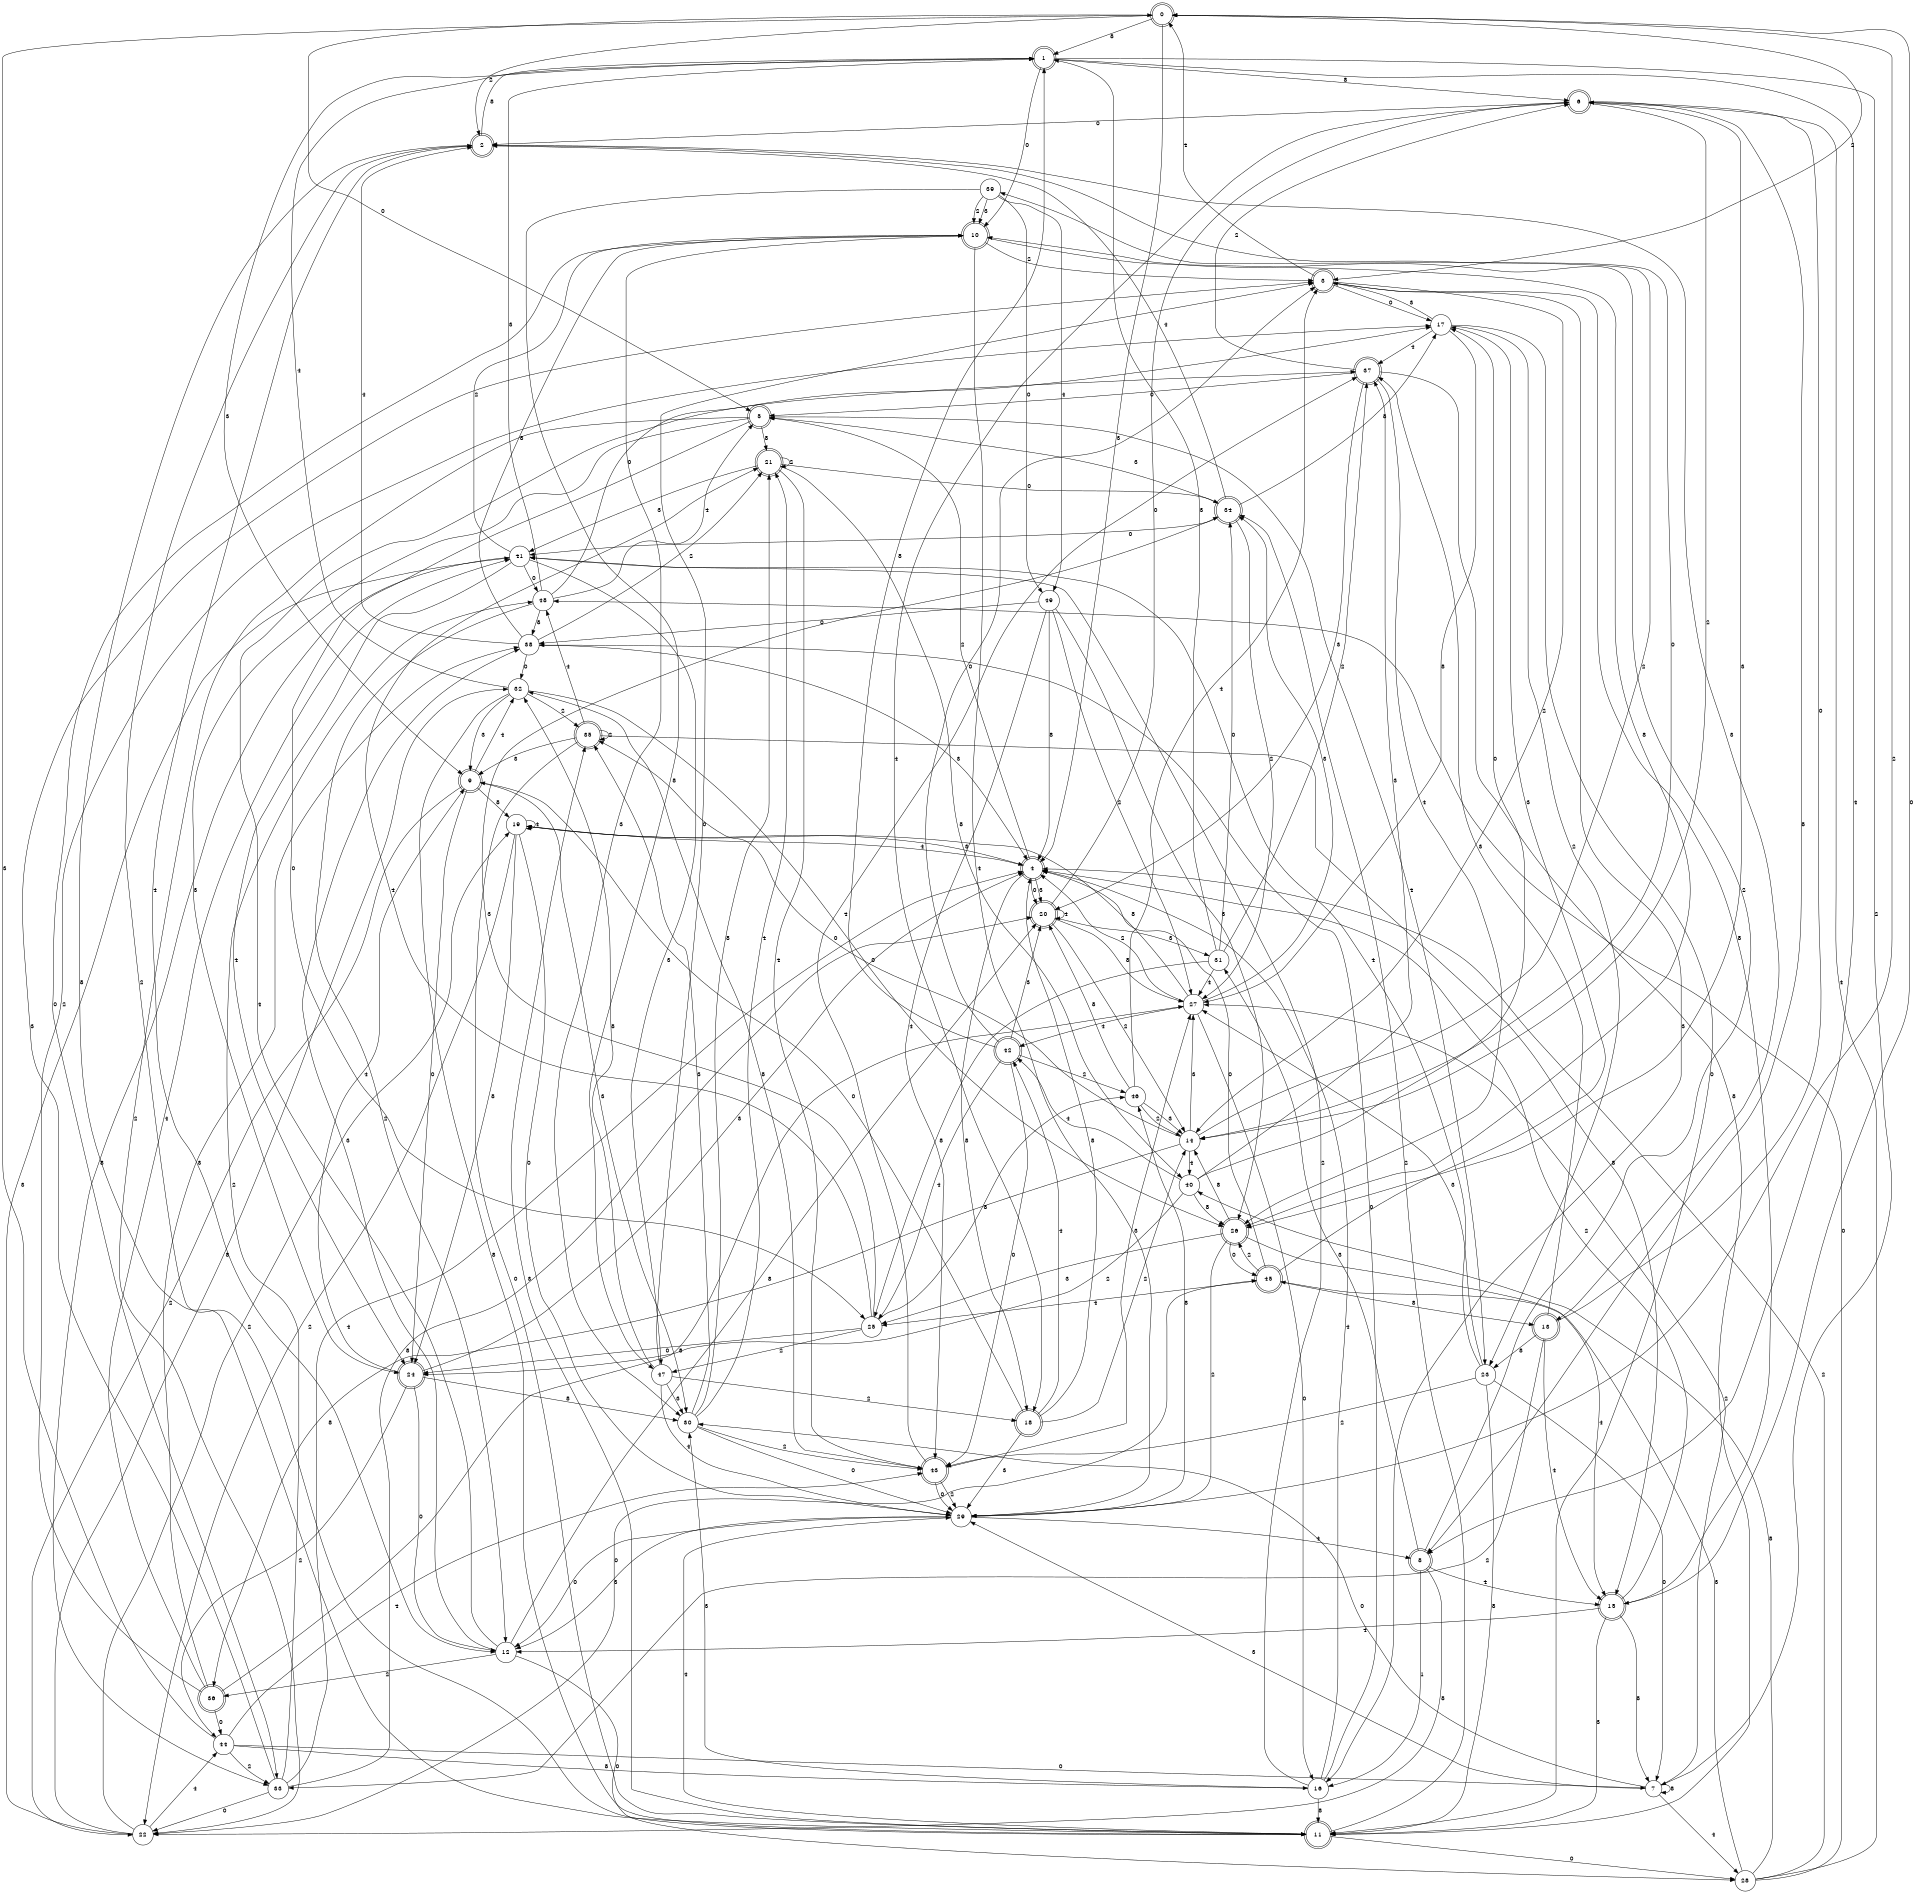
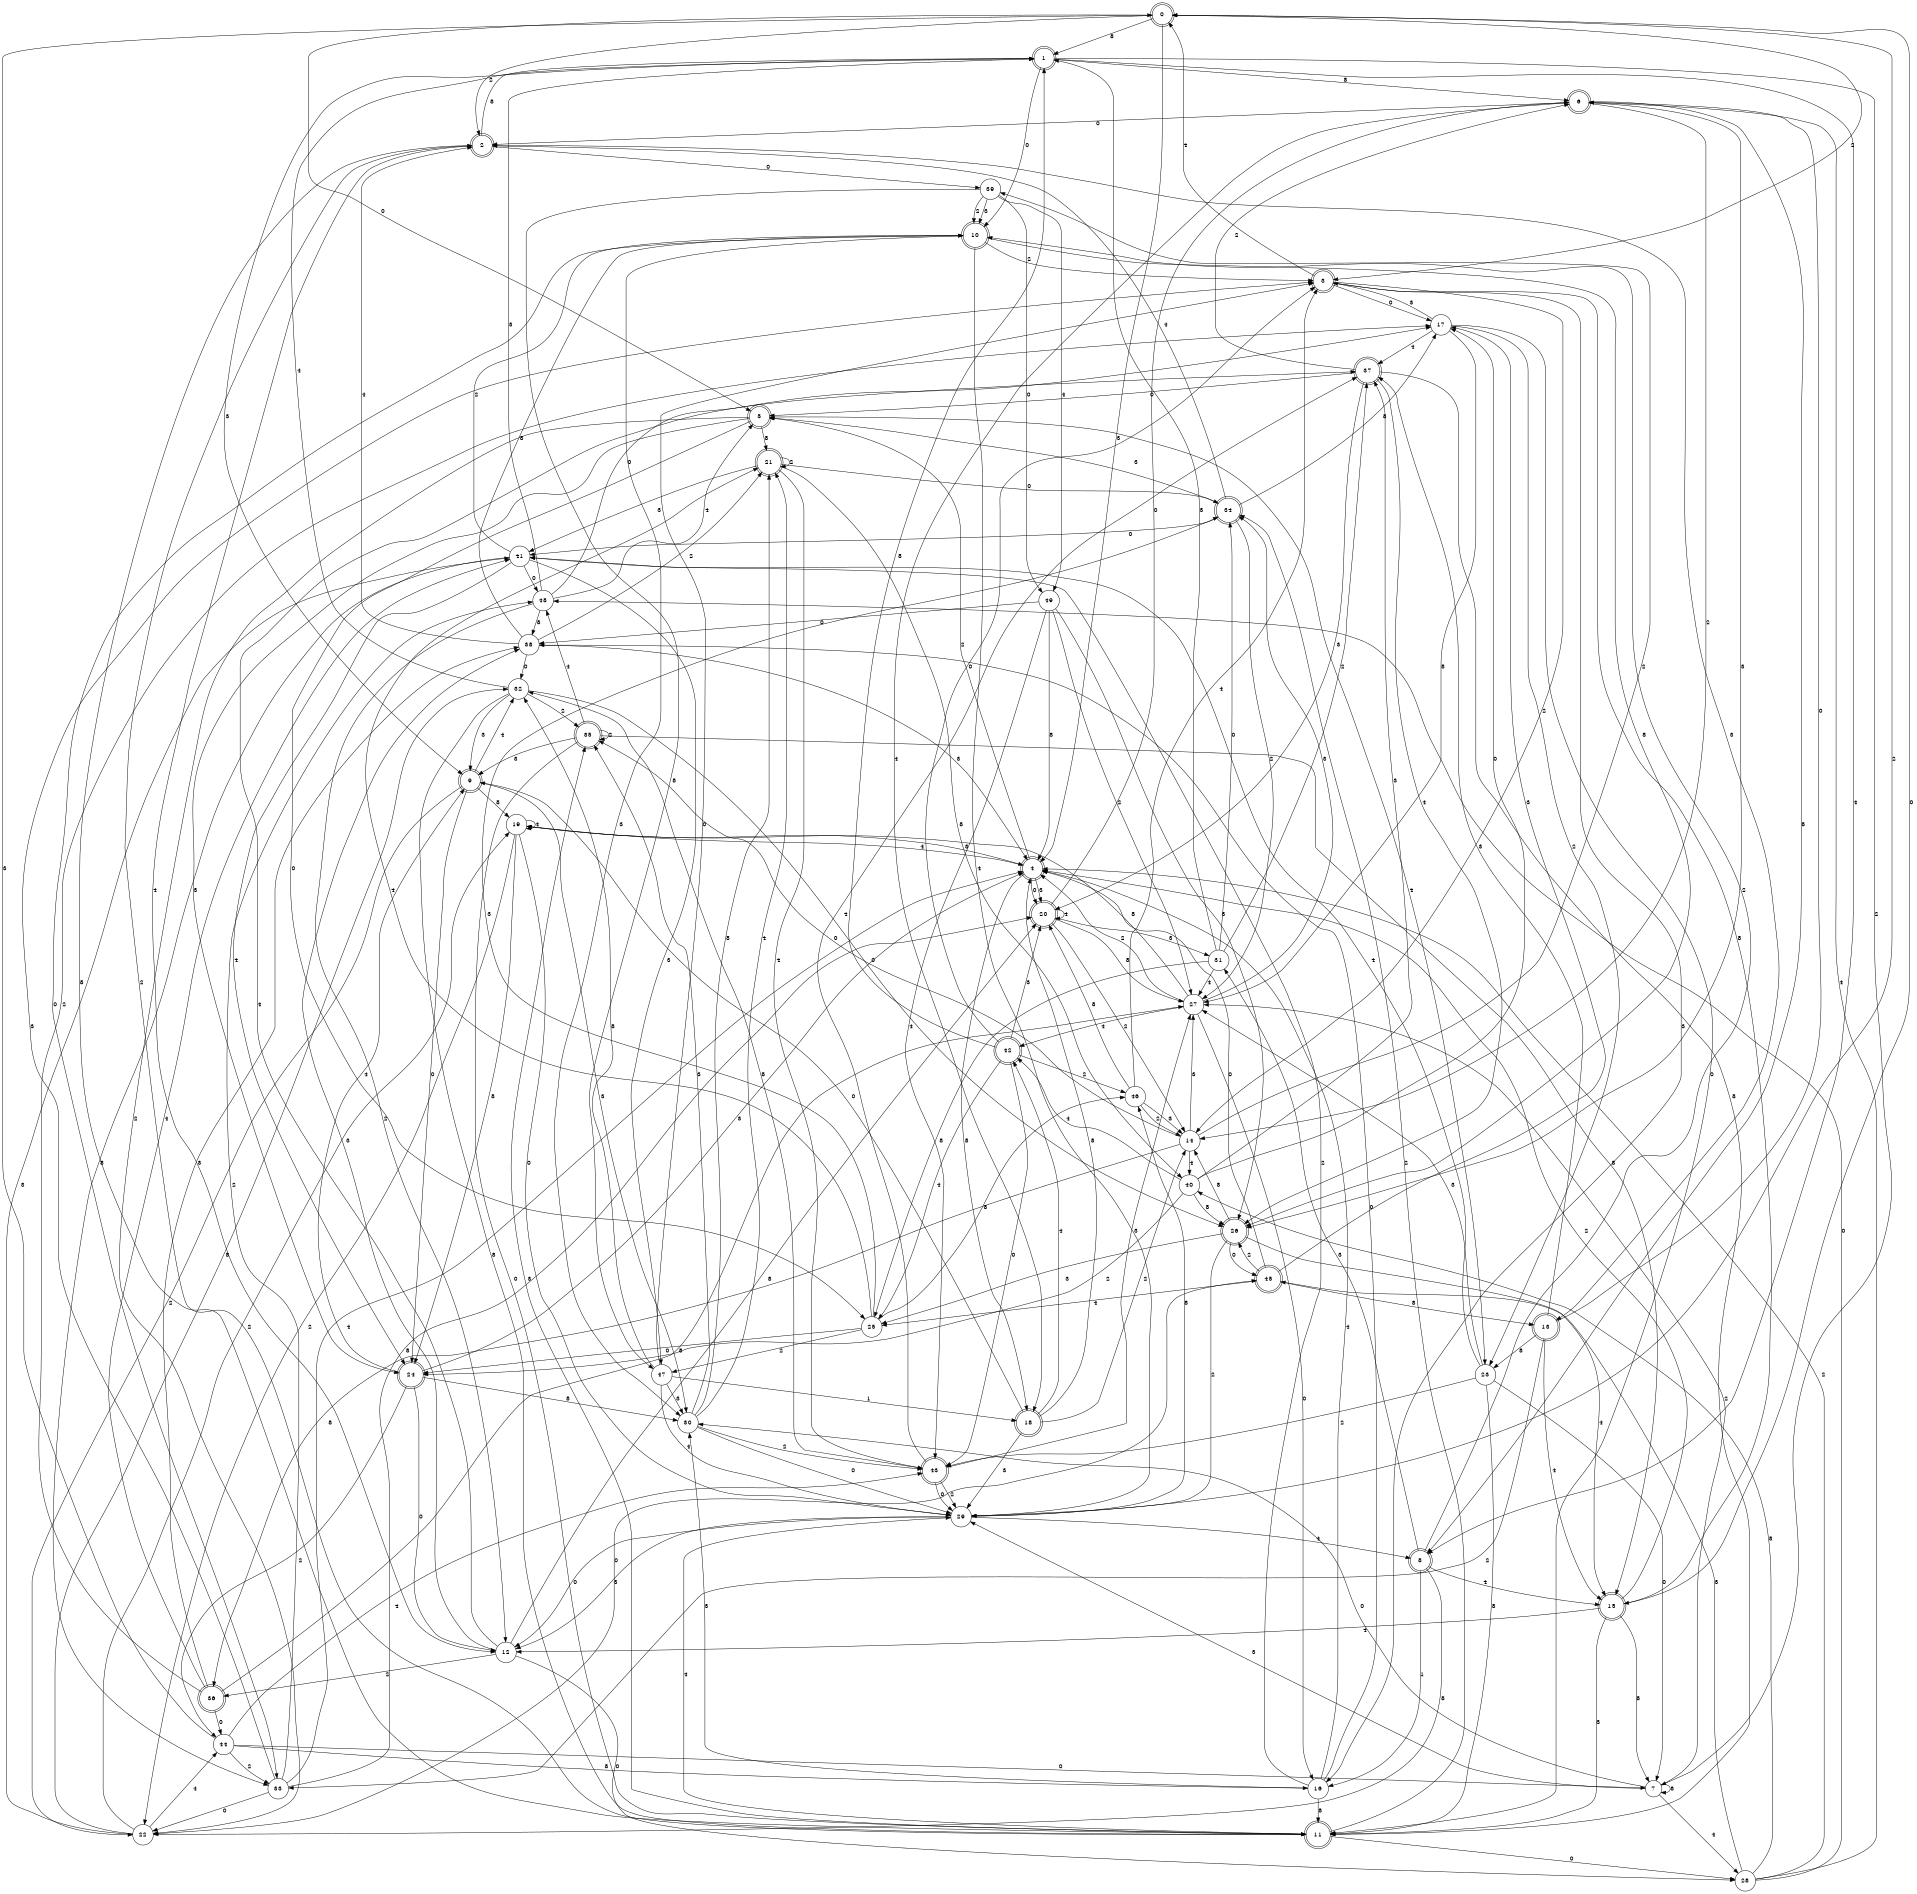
  digraph {
    node [shape=doublecircle]
    n1 [label=0]
    n2 [label=1]
    n3 [label=2]
    n4 [label=3]
    n5 [label=4]
    n6 [label=5]
    n7 [label=6]
    n8 [label=7 shape=circle]
    n9 [label=8]
    n10 [label=9]
    n11 [label=10]
    n12 [label=11]
    n13 [label=12 shape=circle]
    n14 [label=13]
    n15 [label=14 shape=circle]
    n16 [label=15]
    n17 [label=16 shape=circle]
    n18 [label=17 shape=circle]
    n19 [label=18]
    n20 [label=19 shape=circle]
    n21 [label=20]
    n22 [label=21]
    n23 [label=22 shape=circle]
    n24 [label=23 shape=circle]
    n25 [label=24]
    n26 [label=25 shape=circle]
    n27 [label=26]
    n28 [label=27 shape=circle]
    n29 [label=28 shape=circle]
    n30 [label=29 shape=circle]
    n31 [label=30 shape=circle]
    n32 [label=31 shape=circle]
    n33 [label=32 shape=circle]
    n34 [label=33 shape=circle]
    n35 [label=34]
    n36 [label=35]
    n37 [label=36]
    n38 [label=37]
    n39 [label=38 shape=circle]
    n40 [label=39 shape=circle]
    n41 [label=40 shape=circle]
    n42 [label=41 shape=circle]
    n43 [label=42]
    n44 [label=43]
    n45 [label=44 shape=circle]
    n46 [label=45]
    n47 [label=46 shape=circle]
    n48 [label=47 shape=circle]
    n49 [label=48 shape=circle]
    n50 [label=49 shape=circle]
    n1 -> n2 [label=8]
    n1 -> n3 [label=2]
    n1 -> n4 [label=2]
    n1 -> n5 [label=3]
    n1 -> n6 [label=0]
    n2 -> n7 [label=8]
    n2 -> n8 [label=2]
    n2 -> n9 [label=4]
    n2 -> n10 [label=3]
    n2 -> n11 [label=0]
    n3 -> n2 [label=8]
    n3 -> n12 [label=2]
    n3 -> n13 [label=4]
    n3 -> n14 [label=3]
-   n3 -> n15 [label=0]
+   n3 -> n40 [label=0]
    n4 -> n1 [label=4]
    n4 -> n15 [label=2]
    n4 -> n16 [label=8]
    n4 -> n17 [label=3]
    n4 -> n18 [label=0]
    n5 -> n6 [label=2]
    n5 -> n19 [label=8]
    n5 -> n20 [label=4]
    n5 -> n21 [label=3]
    n5 -> n21 [label=0]
    n6 -> n22 [label=8]
    n6 -> n23 [label=2]
    n6 -> n24 [label=4]
    n6 -> n25 [label=3]
    n6 -> n26 [label=0]
    n7 -> n3 [label=0]
    n7 -> n9 [label=8]
    n7 -> n15 [label=2]
    n7 -> n19 [label=4]
    n7 -> n27 [label=3]
    n8 -> n8 [label=8]
    n8 -> n28 [label=2]
    n8 -> n29 [label=4]
    n8 -> n30 [label=3]
    n8 -> n31 [label=0]
    n9 -> n11 [label=2]
    n9 -> n16 [label=4]
    n9 -> n17 [label=1]
    n9 -> n23 [label=8]
    n9 -> n32 [label=3]
    n10 -> n20 [label=8]
    n10 -> n23 [label=2]
    n10 -> n25 [label=0]
    n10 -> n31 [label=3]
    n10 -> n33 [label=4]
    n11 -> n4 [label=2]
    n11 -> n27 [label=8]
    n11 -> n30 [label=4]
    n11 -> n31 [label=3]
    n11 -> n34 [label=0]
    n12 -> n3 [label=8]
    n12 -> n29 [label=0]
    n12 -> n30 [label=4]
    n12 -> n35 [label=2]
    n12 -> n36 [label=3]
    n13 -> n21 [label=8]
    n13 -> n29 [label=0]
    n13 -> n37 [label=2]
    n13 -> n38 [label=4]
    n13 -> n39 [label=3]
    n14 -> n7 [label=0]
    n14 -> n16 [label=4]
    n14 -> n24 [label=8]
    n14 -> n34 [label=2]
    n14 -> n38 [label=3]
    n15 -> n28 [label=3]
    n15 -> n36 [label=0]
    n15 -> n37 [label=8]
    n15 -> n40 [label=2]
    n15 -> n41 [label=4]
    n16 -> n1 [label=0]
    n16 -> n5 [label=2]
    n16 -> n8 [label=8]
    n16 -> n12 [label=3]
    n16 -> n13 [label=4]
    n17 -> n5 [label=4]
    n17 -> n12 [label=8]
    n17 -> n31 [label=3]
    n17 -> n39 [label=0]
    n17 -> n42 [label=2]
    n18 -> n4 [label=3]
    n18 -> n12 [label=0]
    n18 -> n24 [label=2]
    n18 -> n28 [label=8]
    n18 -> n38 [label=4]
    n19 -> n5 [label=8]
    n19 -> n10 [label=0]
    n19 -> n15 [label=2]
    n19 -> n30 [label=3]
    n19 -> n43 [label=4]
    n20 -> n5 [label=3]
    n20 -> n20 [label=4]
    n20 -> n23 [label=2]
    n20 -> n25 [label=8]
    n20 -> n30 [label=0]
    n21 -> n7 [label=0]
    n21 -> n15 [label=2]
    n21 -> n21 [label=4]
    n21 -> n28 [label=8]
    n21 -> n32 [label=3]
    n22 -> n22 [label=2]
    n22 -> n35 [label=0]
    n22 -> n41 [label=8]
    n22 -> n42 [label=3]
    n22 -> n44 [label=4]
    n23 -> n20 [label=2]
    n23 -> n33 [label=8]
    n23 -> n42 [label=3]
    n23 -> n45 [label=4]
    n23 -> n46 [label=0]
    n24 -> n8 [label=0]
    n24 -> n12 [label=8]
    n24 -> n28 [label=3]
    n24 -> n42 [label=4]
    n24 -> n44 [label=2]
    n25 -> n5 [label=3]
    n25 -> n10 [label=4]
    n25 -> n13 [label=0]
    n25 -> n31 [label=8]
    n25 -> n45 [label=2]
    n26 -> n22 [label=4]
    n26 -> n25 [label=0]
    n26 -> n35 [label=3]
    n26 -> n47 [label=8]
    n26 -> n48 [label=2]
    n27 -> n15 [label=8]
    n27 -> n16 [label=4]
    n27 -> n26 [label=3]
    n27 -> n30 [label=2]
    n27 -> n46 [label=0]
    n28 -> n5 [label=2]
    n28 -> n17 [label=0]
    n28 -> n20 [label=8]
    n28 -> n35 [label=3]
    n28 -> n43 [label=4]
    n29 -> n5 [label=2]
    n29 -> n7 [label=4]
    n29 -> n41 [label=8]
    n29 -> n46 [label=3]
    n29 -> n49 [label=0]
    n30 -> n1 [label=2]
    n30 -> n9 [label=4]
    n30 -> n13 [label=3]
    n30 -> n13 [label=0]
    n30 -> n47 [label=8]
    n31 -> n22 [label=8]
    n31 -> n22 [label=4]
    n31 -> n30 [label=0]
    n31 -> n36 [label=3]
    n31 -> n44 [label=2]
    n32 -> n2 [label=3]
    n32 -> n26 [label=8]
    n32 -> n28 [label=4]
    n32 -> n35 [label=0]
    n32 -> n38 [label=2]
    n33 -> n2 [label=4]
    n33 -> n10 [label=3]
    n33 -> n12 [label=8]
    n33 -> n27 [label=0]
    n33 -> n36 [label=2]
    n34 -> n4 [label=3]
    n34 -> n5 [label=4]
    n34 -> n21 [label=8]
    n34 -> n23 [label=0]
    n34 -> n49 [label=2]
    n35 -> n3 [label=4]
    n35 -> n6 [label=3]
    n35 -> n18 [label=8]
    n35 -> n28 [label=2]
    n35 -> n42 [label=0]
    n36 -> n10 [label=3]
    n36 -> n12 [label=0]
    n36 -> n16 [label=8]
    n36 -> n36 [label=2]
    n36 -> n49 [label=4]
    n37 -> n18 [label=2]
    n37 -> n28 [label=8]
    n37 -> n39 [label=3]
    n37 -> n42 [label=4]
    n37 -> n45 [label=0]
    n38 -> n6 [label=0]
    n38 -> n7 [label=2]
    n38 -> n12 [label=8]
    n38 -> n21 [label=3]
    n38 -> n27 [label=4]
    n39 -> n3 [label=4]
    n39 -> n5 [label=3]
    n39 -> n11 [label=8]
    n39 -> n22 [label=2]
    n39 -> n33 [label=0]
    n40 -> n11 [label=2]
    n40 -> n11 [label=3]
    n40 -> n48 [label=8]
    n40 -> n50 [label=4]
    n40 -> n50 [label=0]
    n41 -> n18 [label=0]
    n41 -> n25 [label=2]
    n41 -> n27 [label=8]
    n41 -> n38 [label=3]
    n41 -> n43 [label=4]
    n42 -> n11 [label=2]
    n42 -> n25 [label=4]
    n42 -> n34 [label=8]
    n42 -> n48 [label=3]
    n42 -> n49 [label=0]
    n43 -> n2 [label=8]
    n43 -> n4 [label=0]
    n43 -> n21 [label=3]
    n43 -> n26 [label=4]
    n43 -> n44 [label=0]
    n43 -> n47 [label=2]
    n44 -> n28 [label=3]
    n44 -> n30 [label=2]
    n44 -> n30 [label=0]
    n44 -> n33 [label=8]
    n44 -> n38 [label=4]
    n45 -> n1 [label=3]
    n45 -> n8 [label=0]
    n45 -> n17 [label=8]
    n45 -> n34 [label=2]
    n45 -> n44 [label=4]
    n46 -> n5 [label=0]
    n46 -> n14 [label=8]
    n46 -> n18 [label=3]
    n46 -> n26 [label=4]
    n46 -> n27 [label=2]
    n47 -> n4 [label=4]
    n47 -> n15 [label=2]
    n47 -> n15 [label=3]
    n47 -> n21 [label=8]
    n48 -> n4 [label=0]
-   n48 -> n19 [label=2]
+   n48 -> n19 [label=1]
    n48 -> n30 [label=4]
    n48 -> n31 [label=3]
    n48 -> n33 [label=8]
    n49 -> n2 [label=3]
    n49 -> n6 [label=4]
    n49 -> n13 [label=2]
    n49 -> n18 [label=0]
    n49 -> n39 [label=8]
    n50 -> n5 [label=8]
    n50 -> n27 [label=3]
    n50 -> n28 [label=2]
    n50 -> n39 [label=0]
    n50 -> n44 [label=4]
  }
